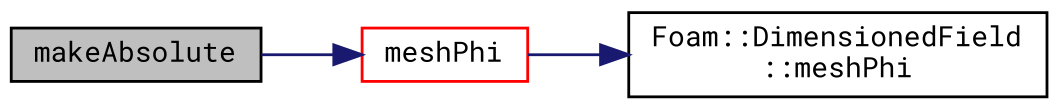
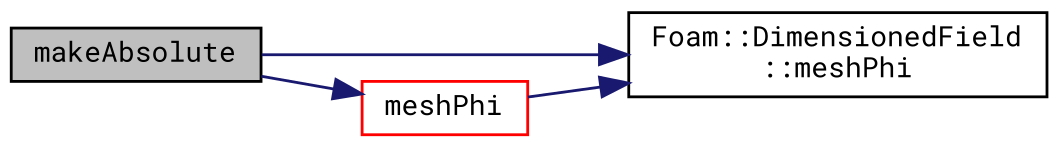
  digraph {
    fontname="Roboto Mono"
    rankdir=LR
    node [color=black fontname="Roboto Mono" fontsize=10 shape=record]
    edge [color=midnightblue fontname="Roboto Mono" fontsize=10 labelfontname=Helvetica labelfontsize=10 style=solid]
    n1 [fillcolor=grey75 fontcolor=black height=0.2 label=makeAbsolute style=filled width=0.4]
    n2 [height=0.2 label="Foam::DimensionedField\l::meshPhi" width=0.4]
    n3 [color=red height=0.2 label=meshPhi width=0.4]
+   n1 -> n2
    n1 -> n3
    n3 -> n2
  }
